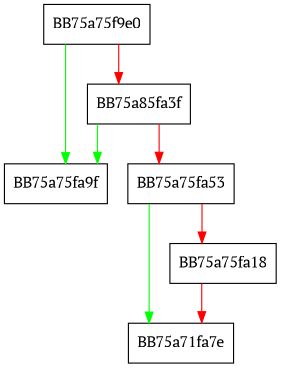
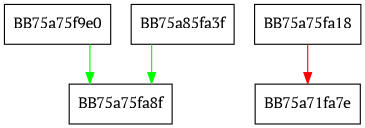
  digraph {
    fontname="PT Serif"
    splines=ortho
    node [fontname="PT Serif" shape=box]
    edge [color=red fontname="PT Serif"]
    BB75a75f9e0
-   BB75a75fa9f
+   BB75a75fa9f [label=BB75a75fa8f]
    n3 [label=BB75a85fa3f]
-   BB75a75fa53
    n5 [label=BB75a71fa7e]
    n6 [label=BB75a75fa18]
    BB75a75f9e0 -> BB75a75fa9f [color=green]
-   BB75a75f9e0 -> n3
    n3 -> BB75a75fa9f [color=green]
-   n3 -> BB75a75fa53
-   BB75a75fa53 -> n5 [color=green]
-   BB75a75fa53 -> n6
    n6 -> n5
  }
